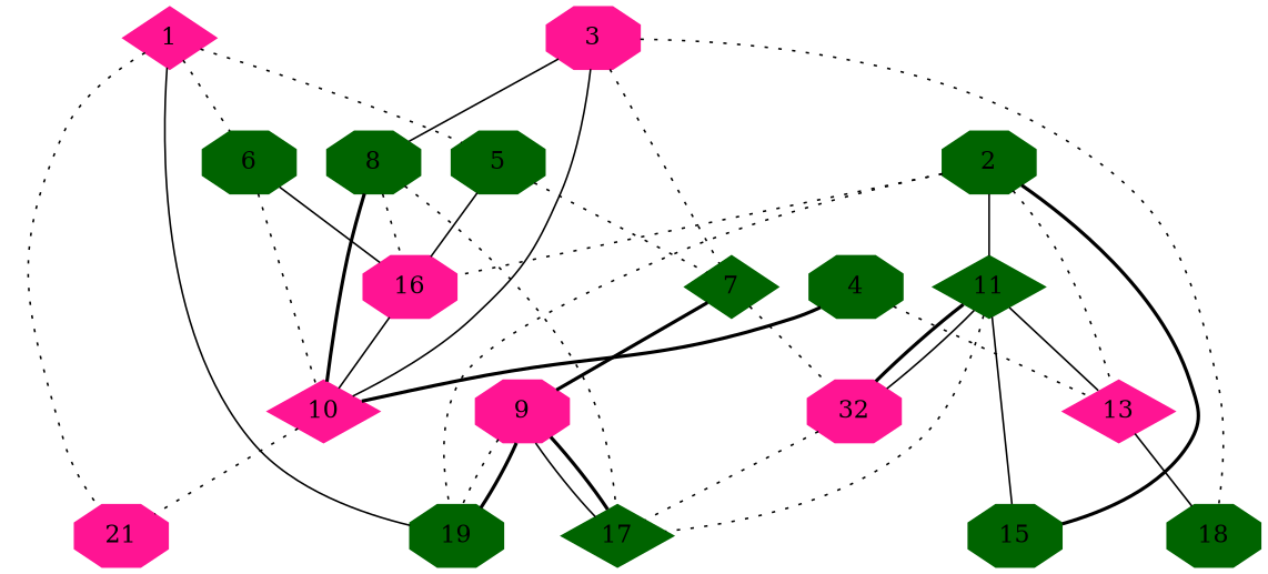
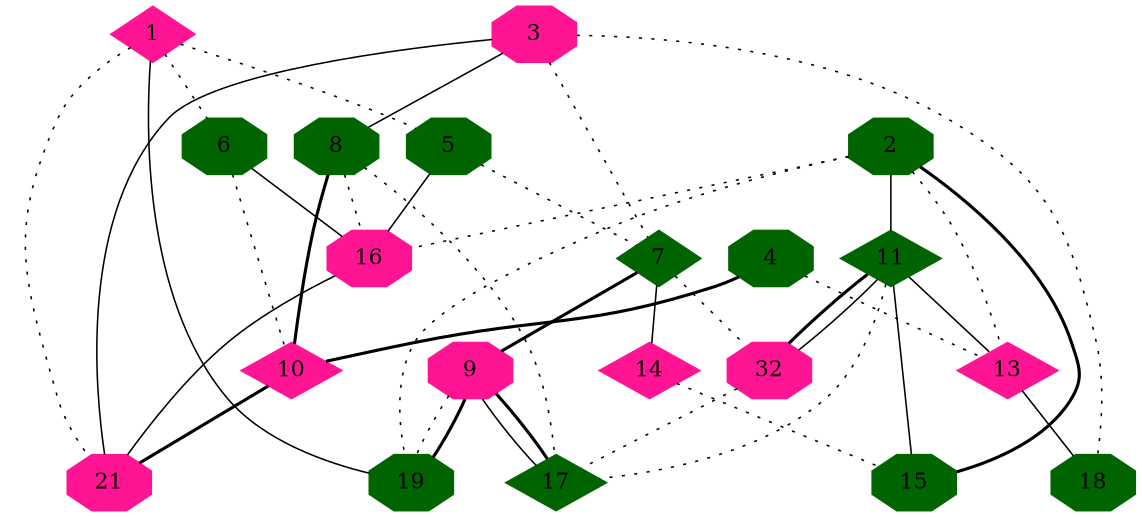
  graph {
    node [color=darkgreen shape=octagon style=filled]
    edge [style=dotted]
    1 [color=deeppink shape=diamond]
    5
    6
    19
    n5 [color=deeppink label=21]
    16 [color=deeppink]
    7 [shape=diamond]
    10 [color=deeppink shape=diamond]
    2
    11 [shape=diamond]
    13 [color=deeppink shape=diamond]
    15
    n13 [color=deeppink label=32]
    17 [shape=diamond]
    18
    3 [color=deeppink]
    8
    9 [color=deeppink]
+   14 [color=deeppink shape=diamond]
    4
    1 -- 5
    1 -- 6
    1 -- 19 [style=solid]
    1 -- n5
    5 -- 16 [style=solid]
    5 -- 7
    6 -- 16 [style=solid]
    6 -- 10
-   16 -- 10 [style=solid]
+   16 -- n5 [style=solid]
    7 -- n13
    7 -- 9 [style=bold]
-   10 -- n5
+   7 -- 14 [style=solid]
+   10 -- n5 [style=bold]
    2 -- 19
    2 -- 16
    2 -- 11 [style=solid]
    2 -- 13
    2 -- 15 [style=bold]
    11 -- 13 [style=solid]
    11 -- 15 [style=solid]
    11 -- n13 [style=bold]
    11 -- n13 [style=solid]
    11 -- 17
    13 -- 18 [style=solid]
    n13 -- 17
-   3 -- 10 [style=solid]
+   3 -- n5 [style=solid]
    3 -- 7
    3 -- 18
    3 -- 8 [style=solid]
    8 -- 16
    8 -- 10 [style=bold]
    8 -- 17
    9 -- 19
    9 -- 19 [style=bold]
    9 -- 17 [style=solid]
    9 -- 17 [style=bold]
+   14 -- 15
    4 -- 10 [style=bold]
    4 -- 13
  }
